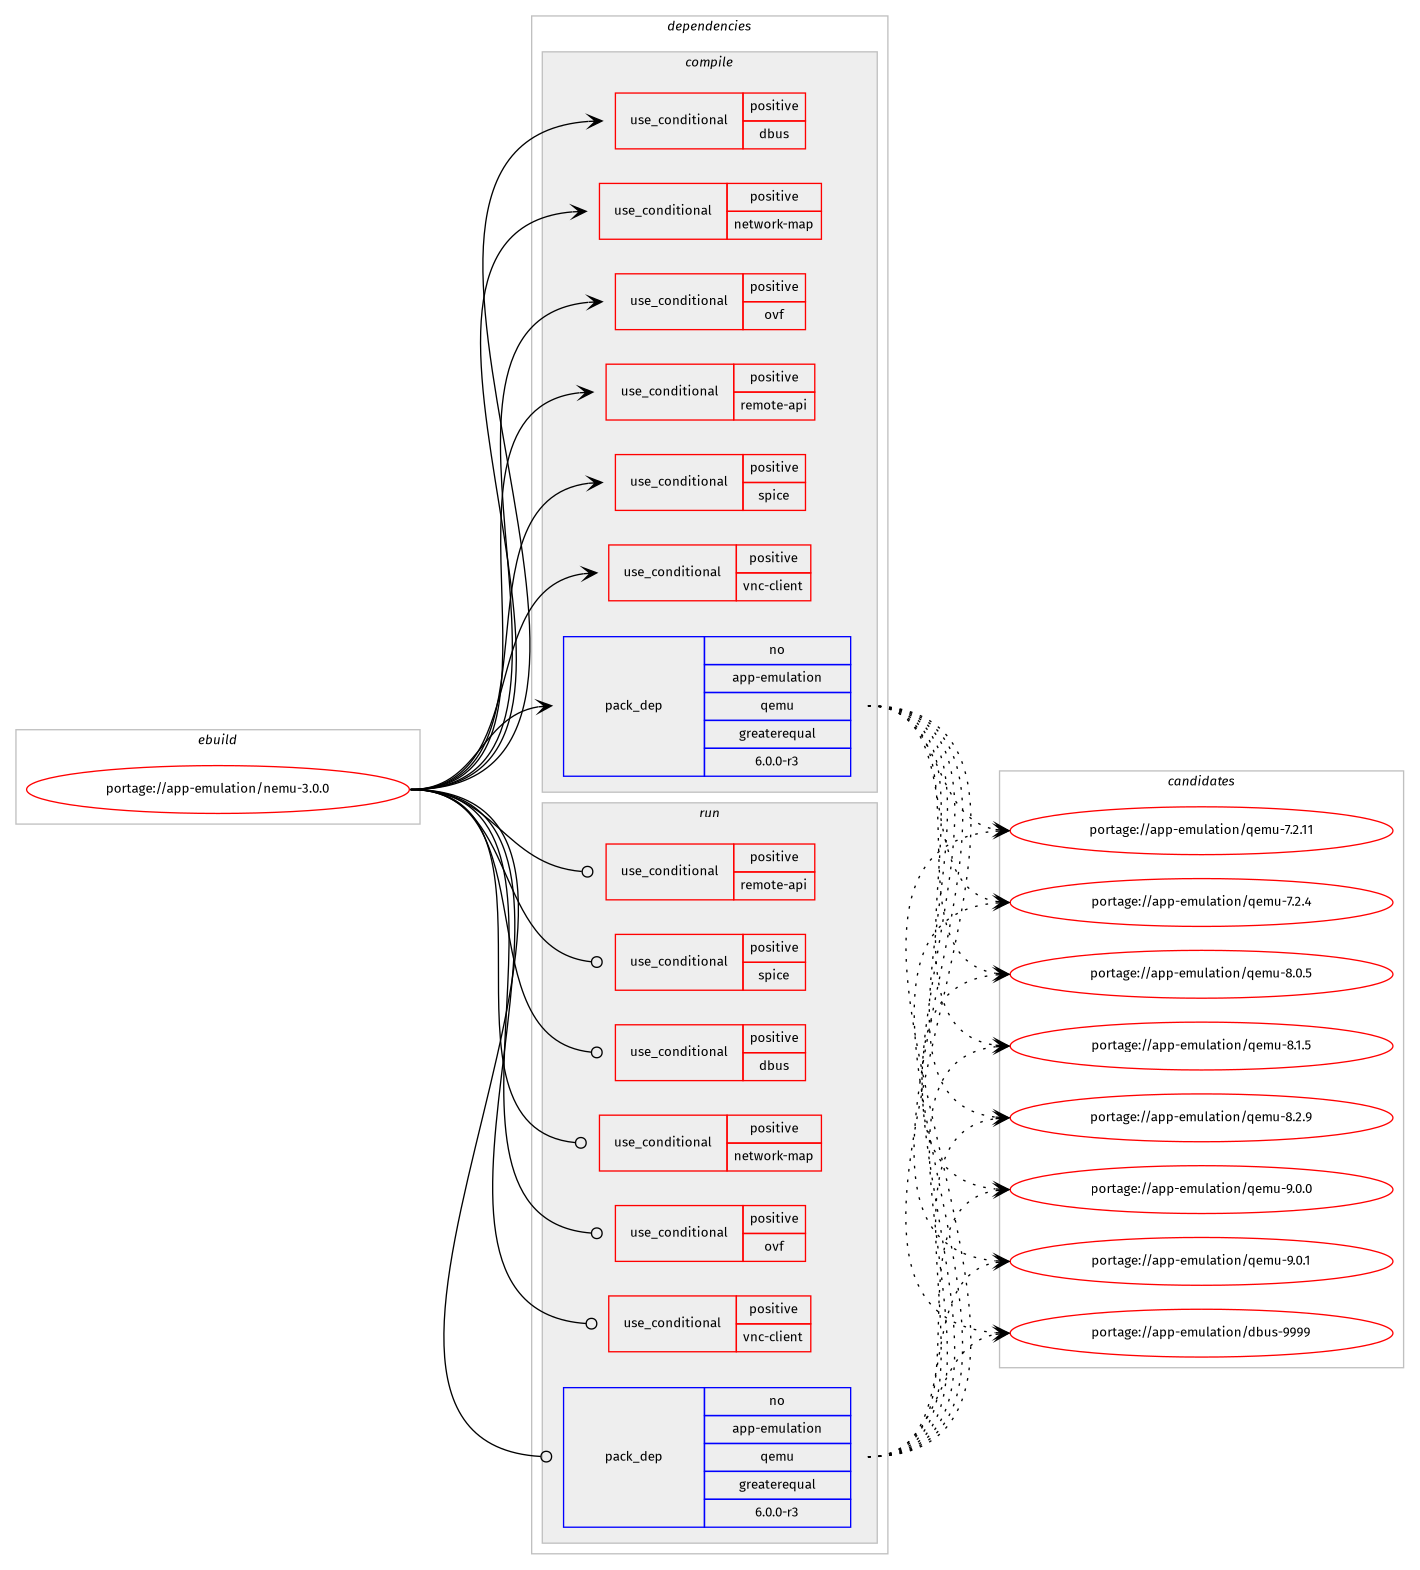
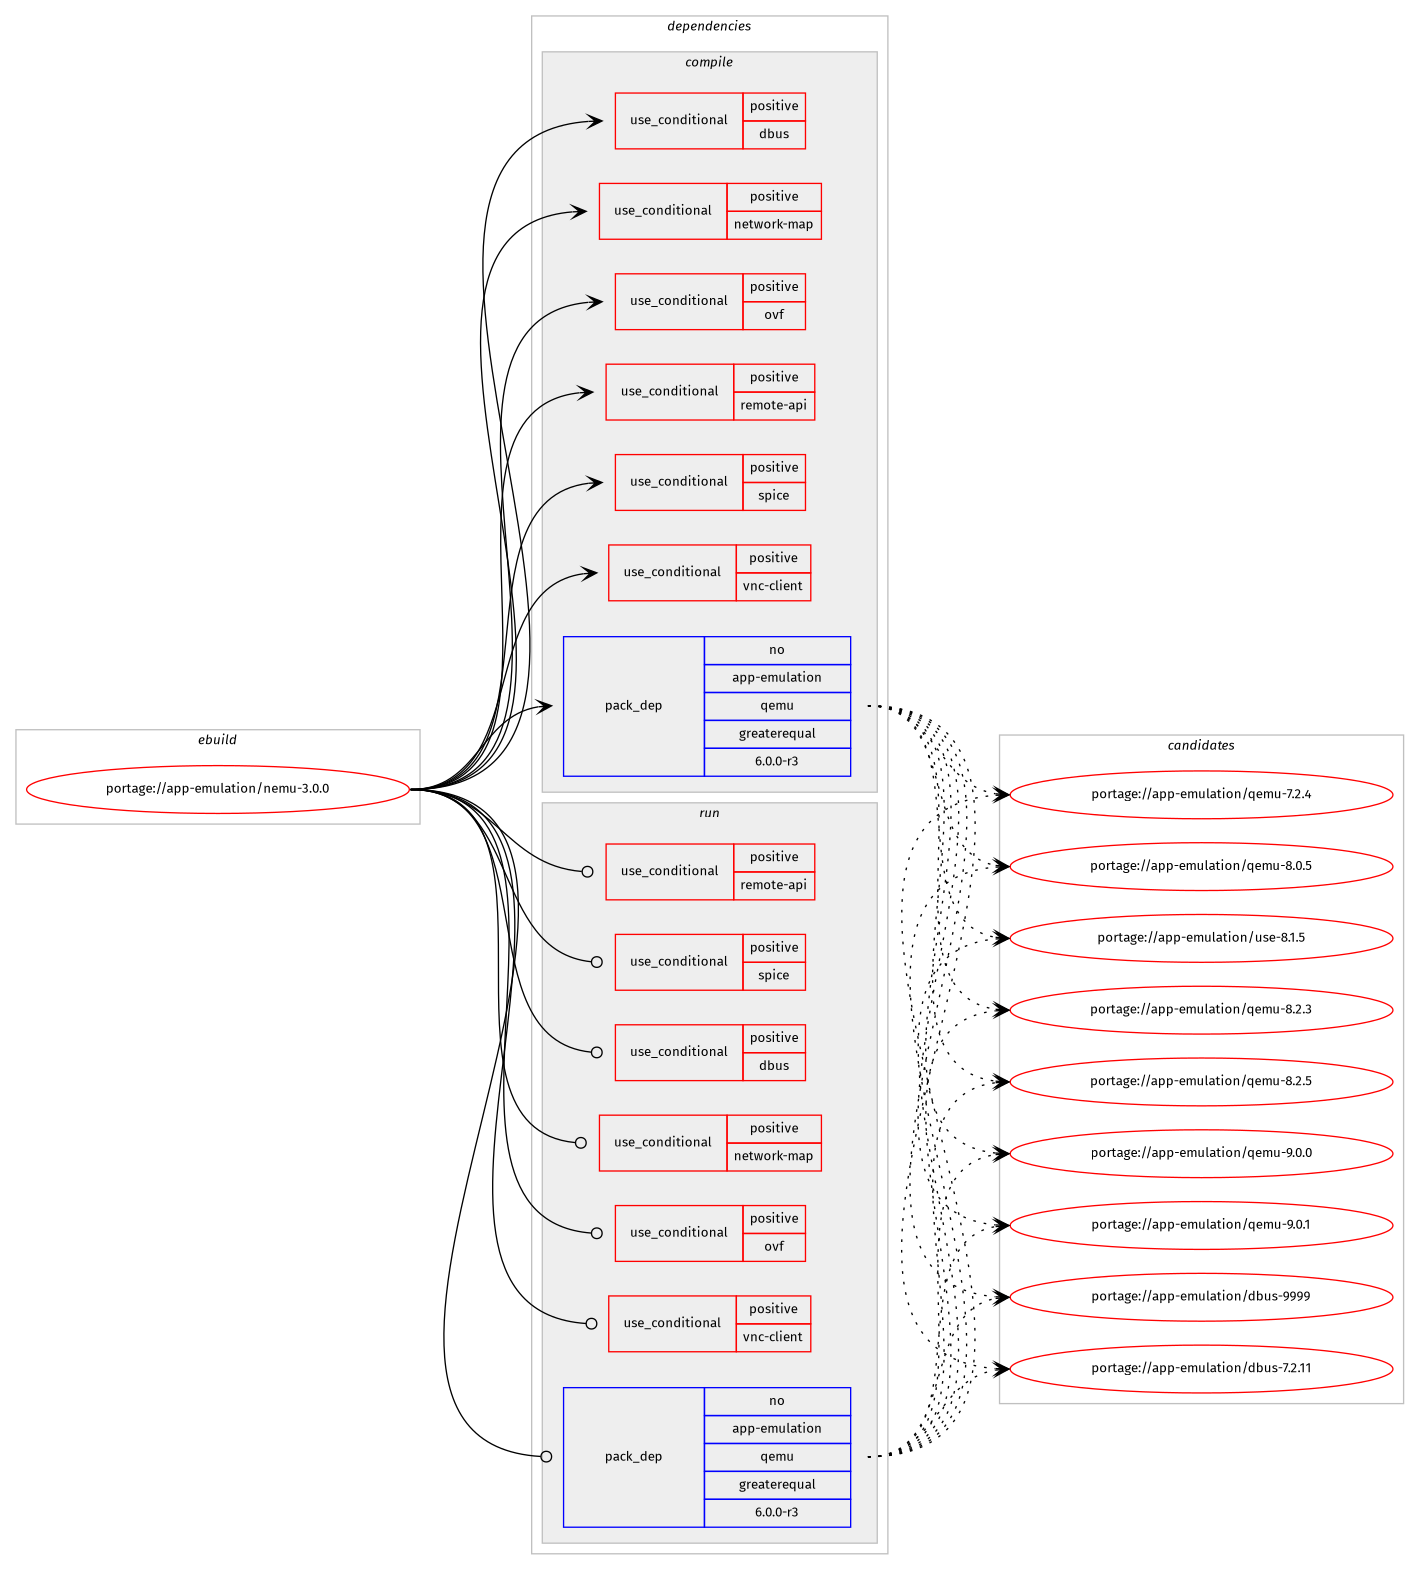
  digraph {
    compound=true
    concentrate=true
    fontname="Fira Sans"
    fontsize=10
    newrank=true
    rankdir=LR
    ranksep=1.5
    node [color=red fontname="Fira Sans" fontsize=10 shape=none]
    edge [arrowhead=vee fontname="Fira Sans" headport=w style=dotted tailport=e weight=100]
    n1 [label="portage://app-emulation/nemu-3.0.0" width=4 shape=""]
    n2 [label=<<TABLE BORDER="0" CELLBORDER="1" CELLSPACING="0" CELLPADDING="4"><TR><TD ROWSPAN="3" CELLPADDING="10">use_conditional</TD></TR><TR><TD>positive</TD></TR><TR><TD>dbus</TD></TR></TABLE>>]
    n3 [label=<<TABLE BORDER="0" CELLBORDER="1" CELLSPACING="0" CELLPADDING="4"><TR><TD ROWSPAN="3" CELLPADDING="10">use_conditional</TD></TR><TR><TD>positive</TD></TR><TR><TD>network-map</TD></TR></TABLE>>]
    n4 [label=<<TABLE BORDER="0" CELLBORDER="1" CELLSPACING="0" CELLPADDING="4"><TR><TD ROWSPAN="3" CELLPADDING="10">use_conditional</TD></TR><TR><TD>positive</TD></TR><TR><TD>ovf</TD></TR></TABLE>>]
    n5 [label=<<TABLE BORDER="0" CELLBORDER="1" CELLSPACING="0" CELLPADDING="4"><TR><TD ROWSPAN="3" CELLPADDING="10">use_conditional</TD></TR><TR><TD>positive</TD></TR><TR><TD>remote-api</TD></TR></TABLE>>]
    n6 [label=<<TABLE BORDER="0" CELLBORDER="1" CELLSPACING="0" CELLPADDING="4"><TR><TD ROWSPAN="3" CELLPADDING="10">use_conditional</TD></TR><TR><TD>positive</TD></TR><TR><TD>spice</TD></TR></TABLE>>]
    n7 [label=<<TABLE BORDER="0" CELLBORDER="1" CELLSPACING="0" CELLPADDING="4"><TR><TD ROWSPAN="3" CELLPADDING="10">use_conditional</TD></TR><TR><TD>positive</TD></TR><TR><TD>vnc-client</TD></TR></TABLE>>]
    n8 [color=blue label=<<TABLE BORDER="0" CELLBORDER="1" CELLSPACING="0" CELLPADDING="4" WIDTH="220"><TR><TD ROWSPAN="6" CELLPADDING="30">pack_dep</TD></TR><TR><TD WIDTH="110">no</TD></TR><TR><TD>app-emulation</TD></TR><TR><TD>qemu</TD></TR><TR><TD>greaterequal</TD></TR><TR><TD>6.0.0-r3</TD></TR></TABLE>>]
    n9 [label=<<TABLE BORDER="0" CELLBORDER="1" CELLSPACING="0" CELLPADDING="4"><TR><TD ROWSPAN="3" CELLPADDING="10">use_conditional</TD></TR><TR><TD>positive</TD></TR><TR><TD>remote-api</TD></TR></TABLE>>]
    n10 [label=<<TABLE BORDER="0" CELLBORDER="1" CELLSPACING="0" CELLPADDING="4"><TR><TD ROWSPAN="3" CELLPADDING="10">use_conditional</TD></TR><TR><TD>positive</TD></TR><TR><TD>spice</TD></TR></TABLE>>]
    n11 [label=<<TABLE BORDER="0" CELLBORDER="1" CELLSPACING="0" CELLPADDING="4"><TR><TD ROWSPAN="3" CELLPADDING="10">use_conditional</TD></TR><TR><TD>positive</TD></TR><TR><TD>dbus</TD></TR></TABLE>>]
    n12 [label=<<TABLE BORDER="0" CELLBORDER="1" CELLSPACING="0" CELLPADDING="4"><TR><TD ROWSPAN="3" CELLPADDING="10">use_conditional</TD></TR><TR><TD>positive</TD></TR><TR><TD>network-map</TD></TR></TABLE>>]
    n13 [label=<<TABLE BORDER="0" CELLBORDER="1" CELLSPACING="0" CELLPADDING="4"><TR><TD ROWSPAN="3" CELLPADDING="10">use_conditional</TD></TR><TR><TD>positive</TD></TR><TR><TD>ovf</TD></TR></TABLE>>]
    n14 [label=<<TABLE BORDER="0" CELLBORDER="1" CELLSPACING="0" CELLPADDING="4"><TR><TD ROWSPAN="3" CELLPADDING="10">use_conditional</TD></TR><TR><TD>positive</TD></TR><TR><TD>vnc-client</TD></TR></TABLE>>]
    n15 [color=blue label=<<TABLE BORDER="0" CELLBORDER="1" CELLSPACING="0" CELLPADDING="4" WIDTH="220"><TR><TD ROWSPAN="6" CELLPADDING="30">pack_dep</TD></TR><TR><TD WIDTH="110">no</TD></TR><TR><TD>app-emulation</TD></TR><TR><TD>qemu</TD></TR><TR><TD>greaterequal</TD></TR><TR><TD>6.0.0-r3</TD></TR></TABLE>>]
-   n16 [label="portage://app-emulation/qemu-7.2.11" width=4 shape=""]
+   n16 [label="portage://app-emulation/dbus-7.2.11" width=4 shape=""]
    n17 [label="portage://app-emulation/qemu-7.2.4" width=4 shape=""]
    n18 [label="portage://app-emulation/qemu-8.0.5" width=4 shape=""]
-   n19 [label="portage://app-emulation/qemu-8.1.5" width=4 shape=""]
-   n21 [label="portage://app-emulation/qemu-8.2.9" width=4 shape=""]
+   n19 [label="portage://app-emulation/use-8.1.5" width=4 shape=""]
+   n20 [label="portage://app-emulation/qemu-8.2.3" width=4 shape=""]
+   n21 [label="portage://app-emulation/qemu-8.2.5" width=4 shape=""]
    n22 [label="portage://app-emulation/qemu-9.0.0" width=4 shape=""]
    n23 [label="portage://app-emulation/qemu-9.0.1" width=4 shape=""]
    n24 [label="portage://app-emulation/dbus-9999" width=4 shape=""]
    subgraph cluster_1 {
      color=gray
      label=<<i>ebuild</i>>
      rank=same
      n1
    }
    subgraph cluster_2 {
      color=gray
      label=<<i>dependencies</i>>
      subgraph cluster_3 {
        color=gray
        fillcolor="#eeeeee"
        label=<<i>compile</i>>
        style=filled
        subgraph sub_4 {
          color=gray
          fillcolor="#eeeeee"
          label=<<i>compile</i>>
          style=filled
          n2
        }
        subgraph sub_5 {
          color=gray
          fillcolor="#eeeeee"
          label=<<i>compile</i>>
          style=filled
          n3
        }
        subgraph sub_6 {
          color=gray
          fillcolor="#eeeeee"
          label=<<i>compile</i>>
          style=filled
          n4
        }
        subgraph sub_7 {
          color=gray
          fillcolor="#eeeeee"
          label=<<i>compile</i>>
          style=filled
          n5
        }
        subgraph sub_8 {
          color=gray
          fillcolor="#eeeeee"
          label=<<i>compile</i>>
          style=filled
          n6
        }
        subgraph sub_9 {
          color=gray
          fillcolor="#eeeeee"
          label=<<i>compile</i>>
          style=filled
          n7
        }
        subgraph sub_10 {
          color=gray
          fillcolor="#eeeeee"
          label=<<i>compile</i>>
          style=filled
          n8
        }
      }
      subgraph cluster_11 {
        color=gray
        fillcolor="#eeeeee"
        label=<<i>compile and run</i>>
        style=filled
      }
      subgraph cluster_12 {
        color=gray
        fillcolor="#eeeeee"
        label=<<i>run</i>>
        style=filled
        subgraph sub_13 {
          color=gray
          fillcolor="#eeeeee"
          label=<<i>run</i>>
          style=filled
          n9
        }
        subgraph sub_14 {
          color=gray
          fillcolor="#eeeeee"
          label=<<i>run</i>>
          style=filled
          n10
        }
        subgraph sub_15 {
          color=gray
          fillcolor="#eeeeee"
          label=<<i>run</i>>
          style=filled
          n11
        }
        subgraph sub_16 {
          color=gray
          fillcolor="#eeeeee"
          label=<<i>run</i>>
          style=filled
          n12
        }
        subgraph sub_17 {
          color=gray
          fillcolor="#eeeeee"
          label=<<i>run</i>>
          style=filled
          n13
        }
        subgraph sub_18 {
          color=gray
          fillcolor="#eeeeee"
          label=<<i>run</i>>
          style=filled
          n14
        }
        subgraph sub_19 {
          color=gray
          fillcolor="#eeeeee"
          label=<<i>run</i>>
          style=filled
          n15
        }
      }
    }
    subgraph cluster_20 {
      color=gray
      label=<<i>candidates</i>>
      rank=same
      subgraph sub_21 {
        color=black
        label=<<i>candidates</i>>
        nodesep=1
        rank=same
        n16
        n17
        n18
        n19
+       n20
        n21
        n22
        n23
        n24
      }
      subgraph sub_22 {
        color=black
        label=<<i>candidates</i>>
        nodesep=1
        rank=same
        n16
        n17
        n18
        n19
+       n20
        n21
        n22
        n23
        n24
      }
    }
    n1 -> n2 [style=solid weight=20]
    n1 -> n3 [style=solid weight=20]
    n1 -> n4 [style=solid weight=20]
    n1 -> n5 [style=solid weight=20]
    n1 -> n6 [style=solid weight=20]
    n1 -> n7 [style=solid weight=20]
    n1 -> n8 [style=solid weight=20]
    n1 -> n9 [arrowhead=odot style=solid weight=20]
    n1 -> n10 [arrowhead=odot style=solid weight=20]
    n1 -> n11 [arrowhead=odot style=solid weight=20]
    n1 -> n12 [arrowhead=odot style=solid weight=20]
    n1 -> n13 [arrowhead=odot style=solid weight=20]
    n1 -> n14 [arrowhead=odot style=solid weight=20]
    n1 -> n15 [arrowhead=odot style=solid weight=20]
    n8 -> n16
    n8 -> n17
    n8 -> n18
    n8 -> n19
+   n8 -> n20
    n8 -> n21
    n8 -> n22
    n8 -> n23
    n8 -> n24
    n15 -> n16
    n15 -> n17
    n15 -> n18
    n15 -> n19
+   n15 -> n20
    n15 -> n21
    n15 -> n22
    n15 -> n23
    n15 -> n24
  }
